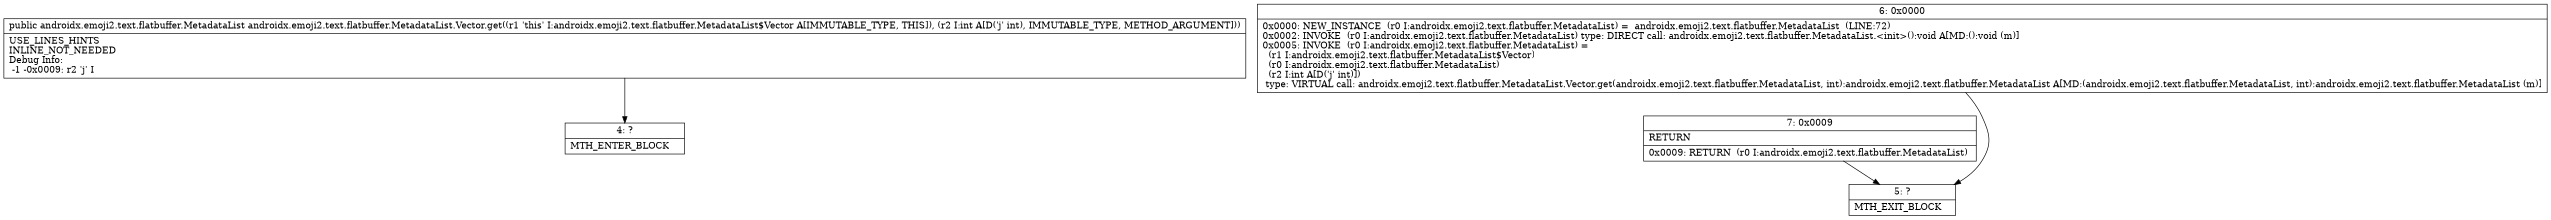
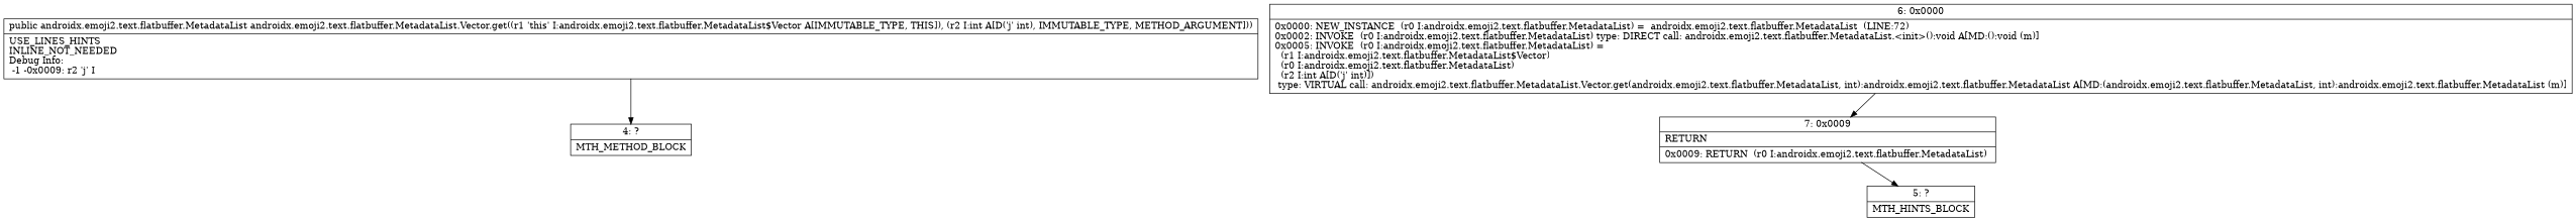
  digraph {
    node [shape=record]
-   n1 [label="{4\:\ ?|MTH_ENTER_BLOCK\l}"]
+   n1 [label="{4\:\ ?|MTH_METHOD_BLOCK\l}"]
    n2 [label="{6\:\ 0x0000|0x0000: NEW_INSTANCE  (r0 I:androidx.emoji2.text.flatbuffer.MetadataList) =  androidx.emoji2.text.flatbuffer.MetadataList  (LINE:72)\l0x0002: INVOKE  (r0 I:androidx.emoji2.text.flatbuffer.MetadataList) type: DIRECT call: androidx.emoji2.text.flatbuffer.MetadataList.\<init\>():void A[MD:():void (m)]\l0x0005: INVOKE  (r0 I:androidx.emoji2.text.flatbuffer.MetadataList) = \l  (r1 I:androidx.emoji2.text.flatbuffer.MetadataList$Vector)\l  (r0 I:androidx.emoji2.text.flatbuffer.MetadataList)\l  (r2 I:int A[D('j' int)])\l type: VIRTUAL call: androidx.emoji2.text.flatbuffer.MetadataList.Vector.get(androidx.emoji2.text.flatbuffer.MetadataList, int):androidx.emoji2.text.flatbuffer.MetadataList A[MD:(androidx.emoji2.text.flatbuffer.MetadataList, int):androidx.emoji2.text.flatbuffer.MetadataList (m)]\l}"]
    n3 [label="{7\:\ 0x0009|RETURN\l|0x0009: RETURN  (r0 I:androidx.emoji2.text.flatbuffer.MetadataList) \l}"]
-   n4 [label="{5\:\ ?|MTH_EXIT_BLOCK\l}"]
+   n4 [label="{5\:\ ?|MTH_HINTS_BLOCK\l}"]
    n5 [label="{public androidx.emoji2.text.flatbuffer.MetadataList androidx.emoji2.text.flatbuffer.MetadataList.Vector.get((r1 'this' I:androidx.emoji2.text.flatbuffer.MetadataList$Vector A[IMMUTABLE_TYPE, THIS]), (r2 I:int A[D('j' int), IMMUTABLE_TYPE, METHOD_ARGUMENT]))  | USE_LINES_HINTS\lINLINE_NOT_NEEDED\lDebug Info:\l  \-1 \-0x0009: r2 'j' I\l}"]
-   n2 -> n4
+   n2 -> n3
    n3 -> n4
    n5 -> n1
  }
